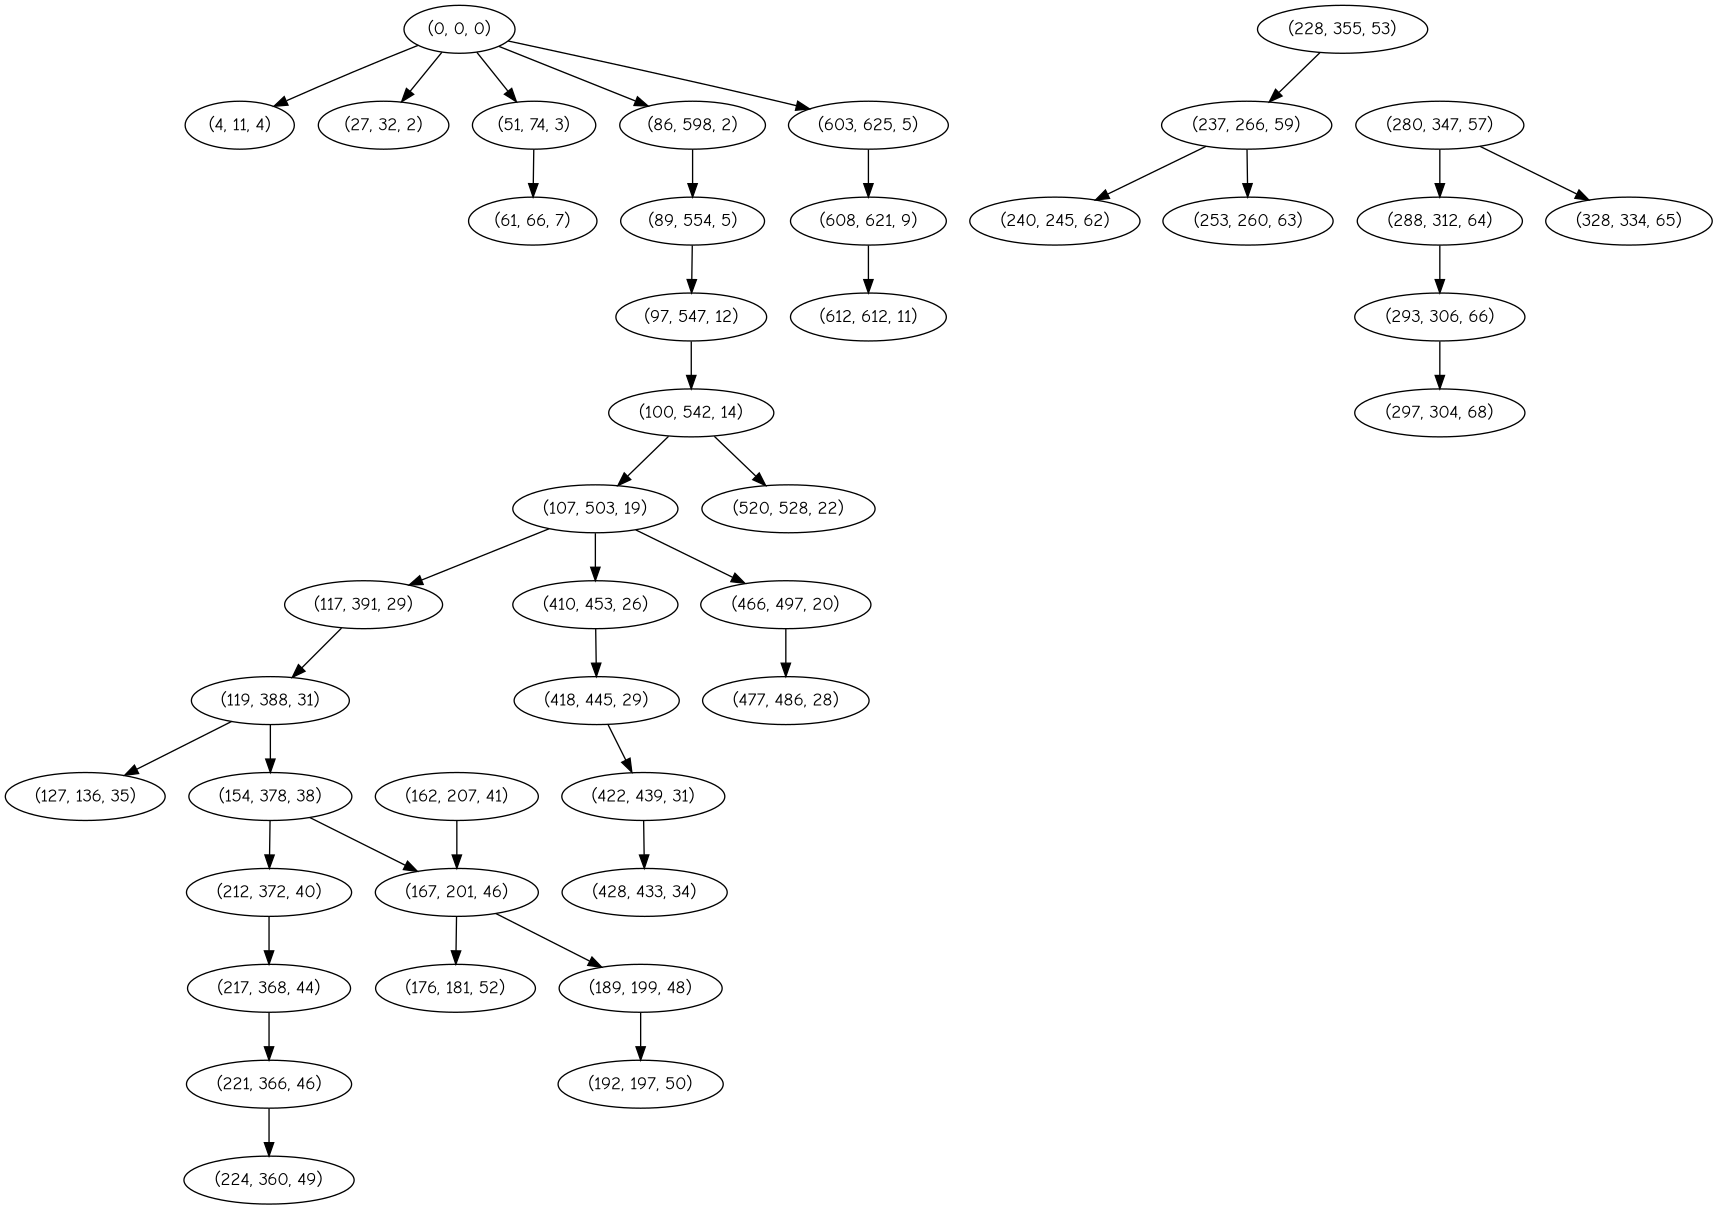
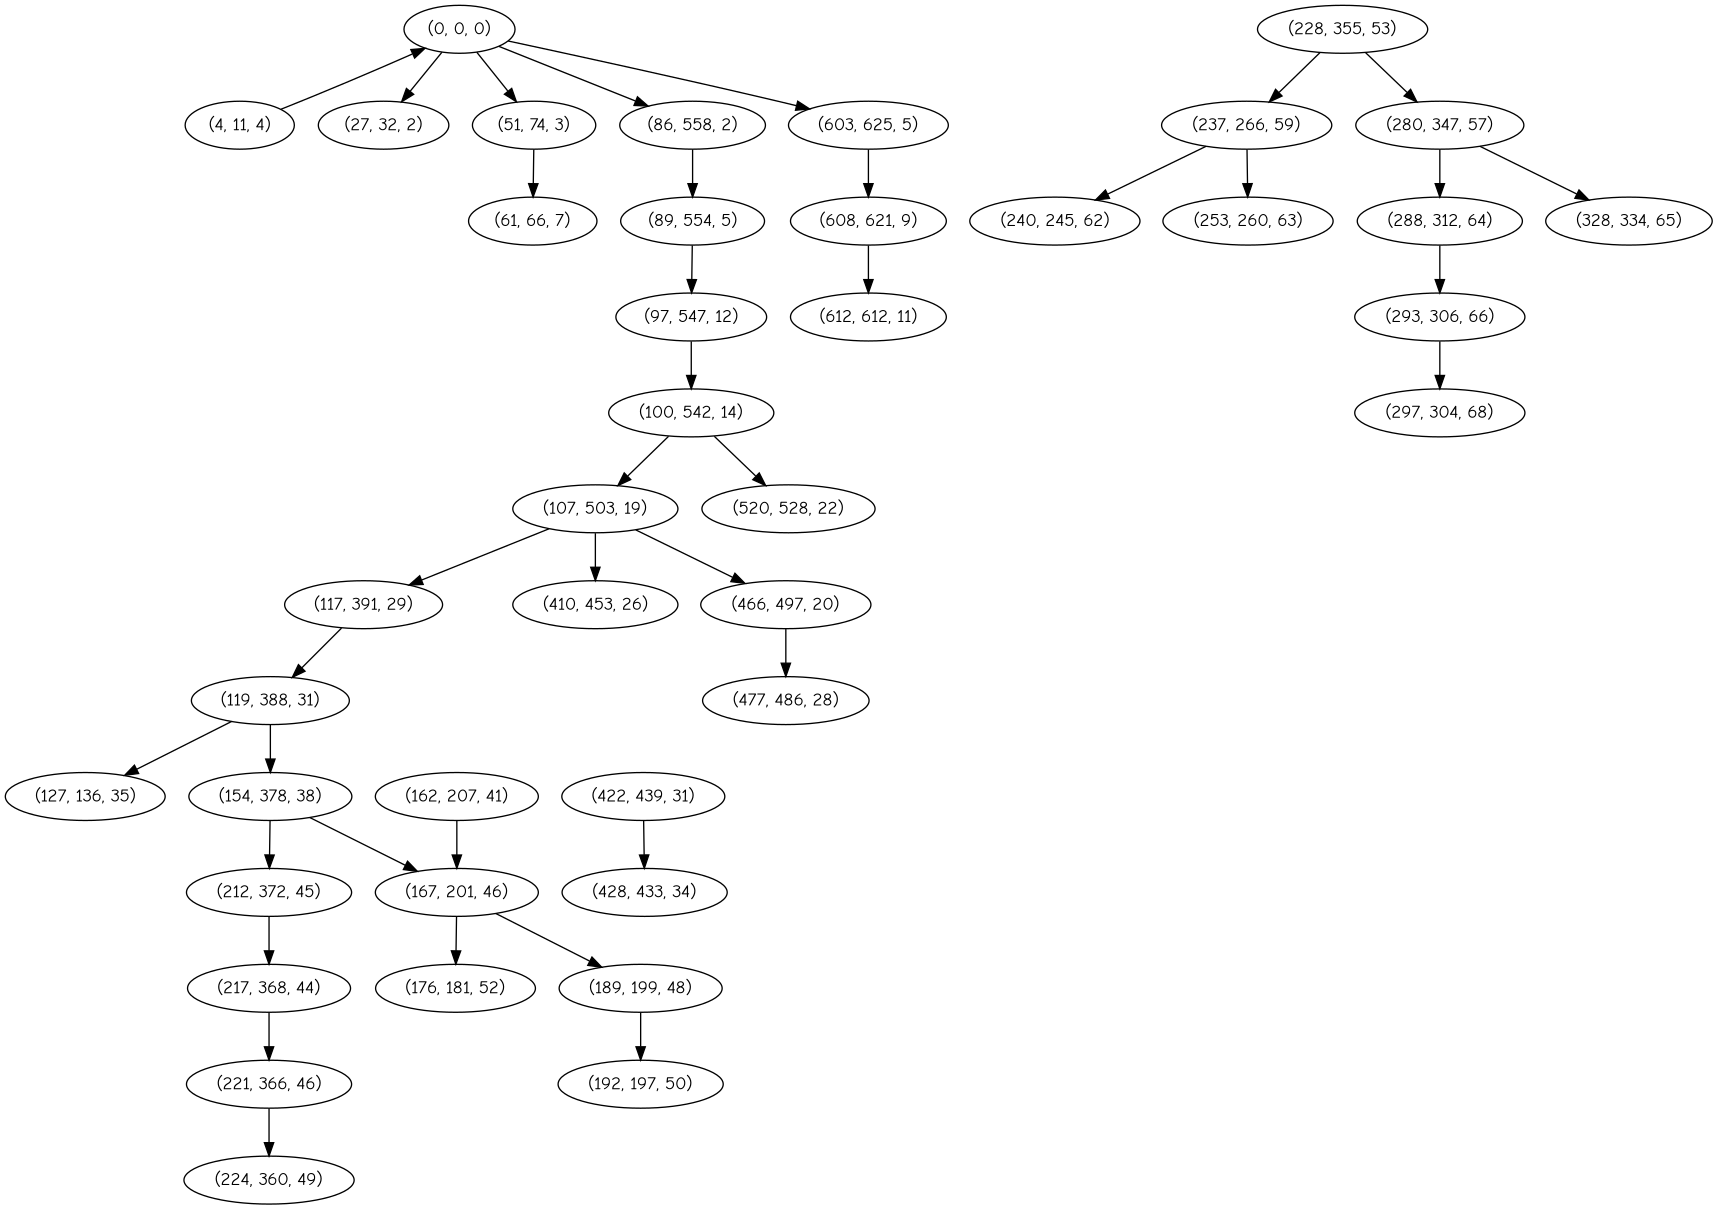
  digraph {
    fontname="Comic Neue"
    node [fontname="Comic Neue"]
    edge [fontname="Comic Neue"]
    "(0, 0, 0)"
    "(4, 11, 4)"
    "(27, 32, 2)"
    "(51, 74, 3)"
-   "(86, 558, 2)" [label="(86, 598, 2)"]
+   "(86, 558, 2)"
    "(603, 625, 5)"
    "(61, 66, 7)"
    "(89, 554, 5)"
    "(608, 621, 9)"
    "(97, 547, 12)"
    "(100, 542, 14)"
    "(107, 503, 19)"
    "(520, 528, 22)"
    "(117, 391, 29)"
    "(410, 453, 26)"
    "(466, 497, 20)"
    "(119, 388, 31)"
-   "(418, 445, 29)"
    "(477, 486, 28)"
    "(127, 136, 35)"
    "(154, 378, 38)"
-   "(212, 372, 40)"
+   "(212, 372, 40)" [label="(212, 372, 45)"]
    "(167, 201, 46)"
    "(162, 207, 41)"
    "(217, 368, 44)"
    "(176, 181, 52)"
    "(189, 199, 48)"
    "(192, 197, 50)"
    "(221, 366, 46)"
    "(224, 360, 49)"
    "(228, 355, 53)"
    "(237, 266, 59)"
    "(280, 347, 57)"
    "(240, 245, 62)"
    "(253, 260, 63)"
    "(288, 312, 64)"
    "(328, 334, 65)"
    "(293, 306, 66)"
    "(297, 304, 68)"
    "(422, 439, 31)"
    "(428, 433, 34)"
    n42 [label="(612, 612, 11)"]
-   "(0, 0, 0)" -> "(4, 11, 4)"
+   "(4, 11, 4)" -> "(0, 0, 0)"
    "(0, 0, 0)" -> "(27, 32, 2)"
    "(0, 0, 0)" -> "(51, 74, 3)"
    "(0, 0, 0)" -> "(86, 558, 2)"
    "(0, 0, 0)" -> "(603, 625, 5)"
    "(51, 74, 3)" -> "(61, 66, 7)"
    "(86, 558, 2)" -> "(89, 554, 5)"
    "(603, 625, 5)" -> "(608, 621, 9)"
    "(89, 554, 5)" -> "(97, 547, 12)"
    "(608, 621, 9)" -> n42
    "(97, 547, 12)" -> "(100, 542, 14)"
    "(100, 542, 14)" -> "(107, 503, 19)"
    "(100, 542, 14)" -> "(520, 528, 22)"
    "(107, 503, 19)" -> "(117, 391, 29)"
    "(107, 503, 19)" -> "(410, 453, 26)"
    "(107, 503, 19)" -> "(466, 497, 20)"
    "(117, 391, 29)" -> "(119, 388, 31)"
-   "(410, 453, 26)" -> "(418, 445, 29)"
    "(466, 497, 20)" -> "(477, 486, 28)"
    "(119, 388, 31)" -> "(127, 136, 35)"
    "(119, 388, 31)" -> "(154, 378, 38)"
-   "(418, 445, 29)" -> "(422, 439, 31)"
    "(154, 378, 38)" -> "(212, 372, 40)"
    "(154, 378, 38)" -> "(167, 201, 46)"
    "(212, 372, 40)" -> "(217, 368, 44)"
    "(167, 201, 46)" -> "(176, 181, 52)"
    "(167, 201, 46)" -> "(189, 199, 48)"
    "(162, 207, 41)" -> "(167, 201, 46)"
    "(217, 368, 44)" -> "(221, 366, 46)"
    "(189, 199, 48)" -> "(192, 197, 50)"
    "(221, 366, 46)" -> "(224, 360, 49)"
    "(228, 355, 53)" -> "(237, 266, 59)"
+   "(228, 355, 53)" -> "(280, 347, 57)"
    "(237, 266, 59)" -> "(240, 245, 62)"
    "(237, 266, 59)" -> "(253, 260, 63)"
    "(280, 347, 57)" -> "(288, 312, 64)"
    "(280, 347, 57)" -> "(328, 334, 65)"
    "(288, 312, 64)" -> "(293, 306, 66)"
    "(293, 306, 66)" -> "(297, 304, 68)"
    "(422, 439, 31)" -> "(428, 433, 34)"
  }
